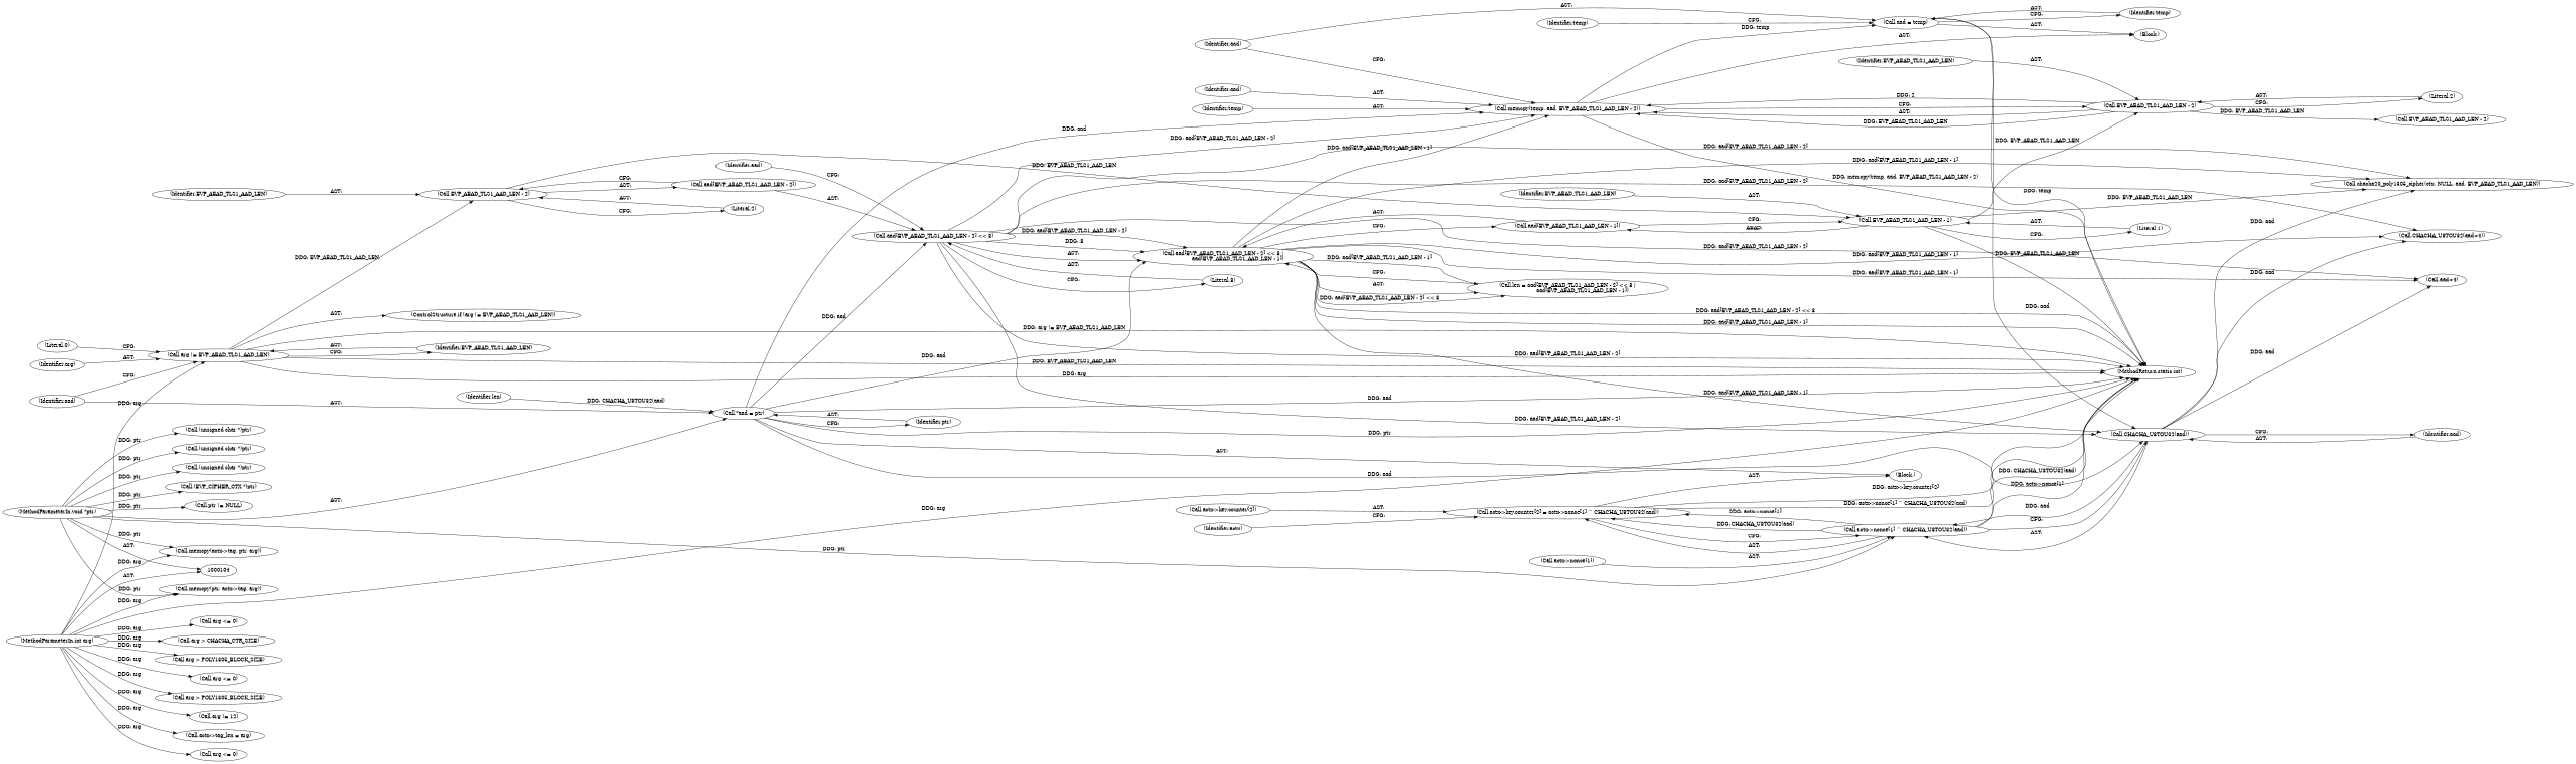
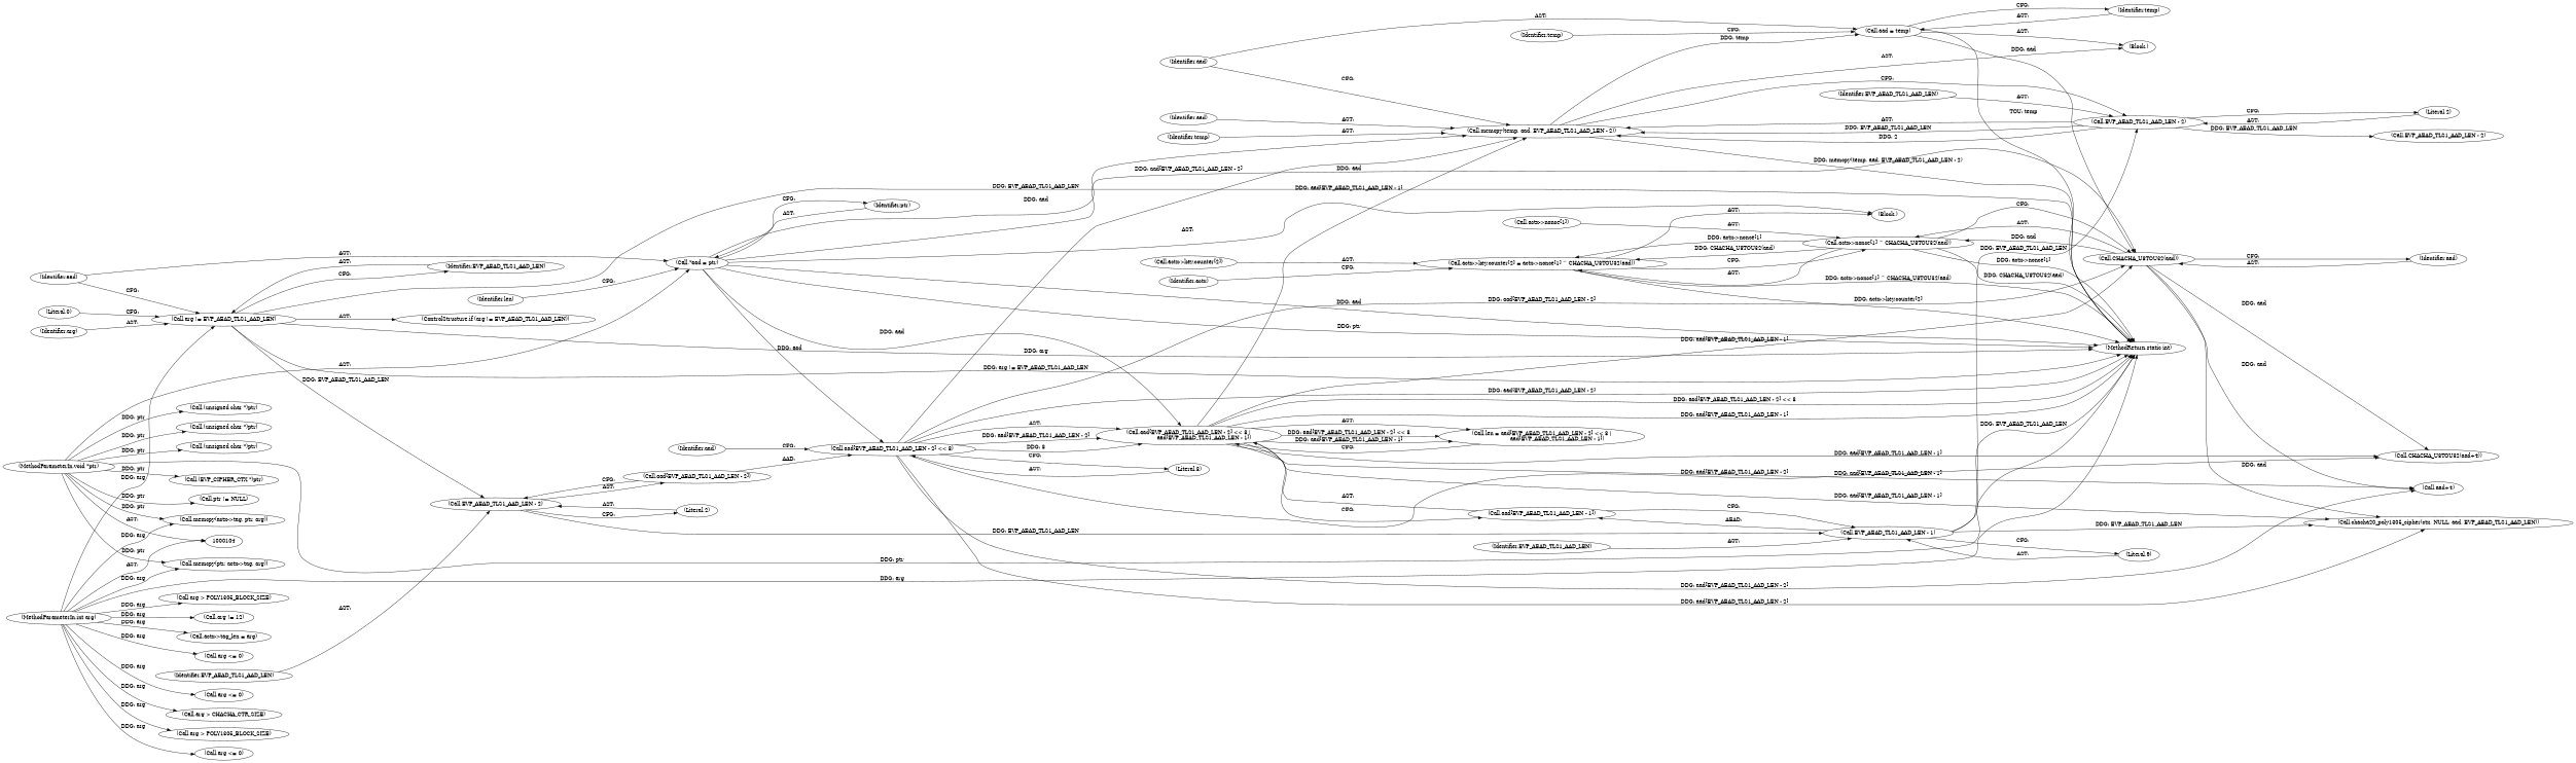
  digraph {
    rankdir=LR
    n1 [label="(Call,actx->key.counter[2] = actx->nonce[1] ^ CHACHA_U8TOU32(aad))"]
    n2 [label="(Call,actx->nonce[1] ^ CHACHA_U8TOU32(aad))"]
    n3 [label="(Block,)"]
    n4 [label="(MethodReturn,static int)"]
    n5 [label="(Call,CHACHA_U8TOU32(aad))"]
    n6 [label="(Identifier,aad)"]
    n7 [label="(Call,chacha20_poly1305_cipher(ctx, NULL, aad, EVP_AEAD_TLS1_AAD_LEN))"]
    n8 [label="(Call,aad+4)"]
    n9 [label="(Call,CHACHA_U8TOU32(aad+4))"]
    n10 [label="(Call,aad[EVP_AEAD_TLS1_AAD_LEN - 2] << 8)"]
    n11 [label="(Call,aad[EVP_AEAD_TLS1_AAD_LEN - 2] << 8 |\n                   aad[EVP_AEAD_TLS1_AAD_LEN - 1])"]
    n12 [label="(Call,memcpy(temp, aad, EVP_AEAD_TLS1_AAD_LEN - 2))"]
    n13 [label="(Literal,8)"]
    n14 [label="(Call,len = aad[EVP_AEAD_TLS1_AAD_LEN - 2] << 8 |\n                   aad[EVP_AEAD_TLS1_AAD_LEN - 1])"]
    n15 [label="(Call,aad[EVP_AEAD_TLS1_AAD_LEN - 1])"]
    n16 [label="(Call,aad = temp)"]
    n17 [label="(Block,)"]
    n18 [label="(Call,EVP_AEAD_TLS1_AAD_LEN - 2)"]
    n19 [label="(Call,*aad = ptr)"]
    n20 [label="(Identifier,ptr)"]
    n21 [label="(MethodParameterIn,void *ptr)"]
    n22 [label="(Call,(unsigned char *)ptr)"]
    n23 [label="(Call,(unsigned char *)ptr)"]
    n24 [label="(Call,memcpy(ptr, actx->tag, arg))"]
    n25 [label="(Call,(unsigned char *)ptr)"]
    n26 [label="(Call,(EVP_CIPHER_CTX *)ptr)"]
    n27 [label="(Call,ptr != NULL)"]
    n28 [label="(Call,memcpy(actx->tag, ptr, arg))"]
    1000104
    n30 [label="(Call,EVP_AEAD_TLS1_AAD_LEN - 1)"]
    n31 [label="(Identifier,temp)"]
    n32 [label="(Literal,2)"]
    n33 [label="(Call,EVP_AEAD_TLS1_AAD_LEN - 2)"]
-   n34 [label="(Literal,1)"]
+   n34 [label="(Literal,9)"]
    n35 [label="(Call,EVP_AEAD_TLS1_AAD_LEN - 2)"]
    n36 [label="(Literal,2)"]
    n37 [label="(Call,aad[EVP_AEAD_TLS1_AAD_LEN - 2])"]
    n38 [label="(Call,arg != EVP_AEAD_TLS1_AAD_LEN)"]
    n39 [label="(Identifier,EVP_AEAD_TLS1_AAD_LEN)"]
    n40 [label="(ControlStructure,if (arg != EVP_AEAD_TLS1_AAD_LEN))"]
    n41 [label="(MethodParameterIn,int arg)"]
    n42 [label="(Call,arg > CHACHA_CTR_SIZE)"]
    n43 [label="(Call,arg > POLY1305_BLOCK_SIZE)"]
    n44 [label="(Call,arg <= 0)"]
    n45 [label="(Call,arg > POLY1305_BLOCK_SIZE)"]
    n46 [label="(Call,arg != 12)"]
    n47 [label="(Call,actx->tag_len = arg)"]
    n48 [label="(Call,arg <= 0)"]
    n49 [label="(Call,arg <= 0)"]
    n50 [label="(Literal,0)"]
    n51 [label="(Identifier,aad)"]
    n52 [label="(Identifier,temp)"]
    n53 [label="(Identifier,aad)"]
    n54 [label="(Identifier,EVP_AEAD_TLS1_AAD_LEN)"]
    n55 [label="(Identifier,len)"]
    n56 [label="(Identifier,aad)"]
    n57 [label="(Identifier,EVP_AEAD_TLS1_AAD_LEN)"]
    n58 [label="(Identifier,actx)"]
    n59 [label="(Identifier,temp)"]
    n60 [label="(Identifier,aad)"]
    n61 [label="(Identifier,EVP_AEAD_TLS1_AAD_LEN)"]
    n62 [label="(Call,actx->key.counter[2])"]
    n63 [label="(Call,actx->nonce[1])"]
    n64 [label="(Identifier,arg)"]
    n1 -> n2 [label="CFG: "]
    n1 -> n3 [label="AST: "]
    n1 -> n4 [label="DDG: actx->nonce[1] ^ CHACHA_U8TOU32(aad)"]
    n1 -> n4 [label="DDG: actx->key.counter[2]"]
    n2 -> n1 [label="AST: "]
    n2 -> n1 [label="DDG: actx->nonce[1]"]
    n2 -> n1 [label="DDG: CHACHA_U8TOU32(aad)"]
    n2 -> n4 [label="DDG: actx->nonce[1]"]
    n2 -> n4 [label="DDG: CHACHA_U8TOU32(aad)"]
    n2 -> n5 [label="CFG: "]
    n5 -> n2 [label="AST: "]
    n5 -> n2 [label="DDG: aad"]
    n5 -> n6 [label="CFG: "]
    n5 -> n7 [label="DDG: aad"]
    n5 -> n8 [label="DDG: aad"]
    n5 -> n9 [label="DDG: aad"]
    n6 -> n5 [label="AST: "]
    n10 -> n4 [label="DDG: aad[EVP_AEAD_TLS1_AAD_LEN - 2]"]
    n10 -> n5 [label="DDG: aad[EVP_AEAD_TLS1_AAD_LEN - 2]"]
    n10 -> n7 [label="DDG: aad[EVP_AEAD_TLS1_AAD_LEN - 2]"]
    n10 -> n8 [label="DDG: aad[EVP_AEAD_TLS1_AAD_LEN - 2]"]
    n10 -> n9 [label="DDG: aad[EVP_AEAD_TLS1_AAD_LEN - 2]"]
    n10 -> n11 [label="AST: "]
    n10 -> n11 [label="DDG: aad[EVP_AEAD_TLS1_AAD_LEN - 2]"]
    n10 -> n11 [label="DDG: 8"]
    n10 -> n12 [label="DDG: aad[EVP_AEAD_TLS1_AAD_LEN - 2]"]
    n10 -> n13 [label="CFG: "]
    n11 -> n4 [label="DDG: aad[EVP_AEAD_TLS1_AAD_LEN - 2] << 8"]
    n11 -> n4 [label="DDG: aad[EVP_AEAD_TLS1_AAD_LEN - 1]"]
    n11 -> n5 [label="DDG: aad[EVP_AEAD_TLS1_AAD_LEN - 1]"]
    n11 -> n7 [label="DDG: aad[EVP_AEAD_TLS1_AAD_LEN - 1]"]
    n11 -> n8 [label="DDG: aad[EVP_AEAD_TLS1_AAD_LEN - 1]"]
    n11 -> n9 [label="DDG: aad[EVP_AEAD_TLS1_AAD_LEN - 1]"]
    n11 -> n12 [label="DDG: aad[EVP_AEAD_TLS1_AAD_LEN - 1]"]
    n11 -> n14 [label="AST: "]
    n11 -> n14 [label="DDG: aad[EVP_AEAD_TLS1_AAD_LEN - 2] << 8"]
    n11 -> n14 [label="DDG: aad[EVP_AEAD_TLS1_AAD_LEN - 1]"]
    n11 -> n15 [label="CFG: "]
    n12 -> n4 [label="DDG: memcpy(temp, aad, EVP_AEAD_TLS1_AAD_LEN - 2)"]
    n12 -> n16 [label="DDG: temp"]
    n12 -> n17 [label="AST: "]
    n12 -> n18 [label="CFG: "]
    n13 -> n10 [label="AST: "]
    n14 -> n11 [label="CFG: "]
    n15 -> n11 [label="AST: "]
    n15 -> n30 [label="CFG: "]
-   n16 -> n4 [label="DDG: temp"]
+   n16 -> n4 [label="TOU: temp"]
    n16 -> n5 [label="DDG: aad"]
    n16 -> n17 [label="AST: "]
    n16 -> n31 [label="CFG: "]
    n18 -> n12 [label="AST: "]
    n18 -> n12 [label="DDG: EVP_AEAD_TLS1_AAD_LEN"]
    n18 -> n12 [label="DDG: 2"]
    n18 -> n32 [label="CFG: "]
    n18 -> n33 [label="DDG: EVP_AEAD_TLS1_AAD_LEN"]
    n19 -> n3 [label="AST: "]
    n19 -> n4 [label="DDG: aad"]
    n19 -> n4 [label="DDG: ptr"]
    n19 -> n5 [label="DDG: aad"]
    n19 -> n10 [label="DDG: aad"]
    n19 -> n11 [label="DDG: aad"]
    n19 -> n12 [label="DDG: aad"]
    n19 -> n20 [label="CFG: "]
    n20 -> n19 [label="AST: "]
-   n21 -> n2 [label="DDG: ptr"]
+   n21 -> n4 [label="DDG: ptr"]
    n21 -> n19 [label="AST: "]
    n21 -> n22 [label="DDG: ptr"]
    n21 -> n23 [label="DDG: ptr"]
    n21 -> n24 [label="DDG: ptr"]
    n21 -> n25 [label="DDG: ptr"]
    n21 -> n26 [label="DDG: ptr"]
    n21 -> n27 [label="DDG: ptr"]
    n21 -> n28 [label="DDG: ptr"]
    n21 -> 1000104 [label="AST: "]
    n30 -> n4 [label="DDG: EVP_AEAD_TLS1_AAD_LEN"]
    n30 -> n7 [label="DDG: EVP_AEAD_TLS1_AAD_LEN"]
    n30 -> n15 [label="AEAD: "]
    n30 -> n18 [label="DDG: EVP_AEAD_TLS1_AAD_LEN"]
    n30 -> n34 [label="CFG: "]
    n31 -> n16 [label="AST: "]
    n32 -> n18 [label="AST: "]
    n34 -> n30 [label="AST: "]
    n35 -> n30 [label="DDG: EVP_AEAD_TLS1_AAD_LEN"]
    n35 -> n36 [label="CFG: "]
    n35 -> n37 [label="AST: "]
    n36 -> n35 [label="AST: "]
-   n37 -> n10 [label="AST: "]
+   n37 -> n10 [label="AAD: "]
    n37 -> n35 [label="CFG: "]
    n38 -> n4 [label="DDG: arg != EVP_AEAD_TLS1_AAD_LEN"]
    n38 -> n4 [label="DDG: arg"]
    n38 -> n4 [label="DDG: EVP_AEAD_TLS1_AAD_LEN"]
    n38 -> n35 [label="DDG: EVP_AEAD_TLS1_AAD_LEN"]
    n38 -> n39 [label="CFG: "]
    n38 -> n40 [label="AST: "]
    n39 -> n38 [label="AST: "]
    n41 -> n4 [label="DDG: arg"]
    n41 -> n24 [label="DDG: arg"]
    n41 -> n28 [label="DDG: arg"]
    n41 -> 1000104 [label="AST: "]
    n41 -> n38 [label="DDG: arg"]
    n41 -> n42 [label="DDG: arg"]
    n41 -> n43 [label="DDG: arg"]
    n41 -> n44 [label="DDG: arg"]
    n41 -> n45 [label="DDG: arg"]
    n41 -> n46 [label="DDG: arg"]
    n41 -> n47 [label="DDG: arg"]
    n41 -> n48 [label="DDG: arg"]
    n41 -> n49 [label="DDG: arg"]
    n50 -> n38 [label="CFG: "]
    n51 -> n10 [label="CFG: "]
    n52 -> n12 [label="AST: "]
    n53 -> n12 [label="AST: "]
    n54 -> n30 [label="AST: "]
-   n55 -> n19 [label="DDG: CHACHA_U8TOU32(aad)"]
+   n55 -> n19 [label="CFG: "]
    n56 -> n19 [label="AST: "]
    n56 -> n38 [label="CFG: "]
    n57 -> n18 [label="AST: "]
    n58 -> n1 [label="CFG: "]
    n59 -> n16 [label="CFG: "]
    n60 -> n12 [label="CFG: "]
    n60 -> n16 [label="AST: "]
    n61 -> n35 [label="AST: "]
    n62 -> n1 [label="AST: "]
    n63 -> n2 [label="AST: "]
    n64 -> n38 [label="AST: "]
  }
